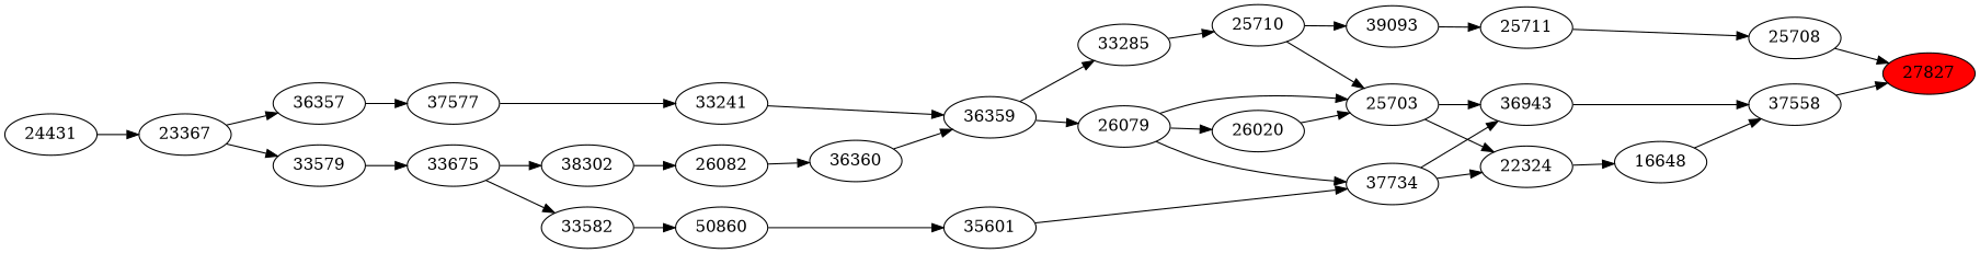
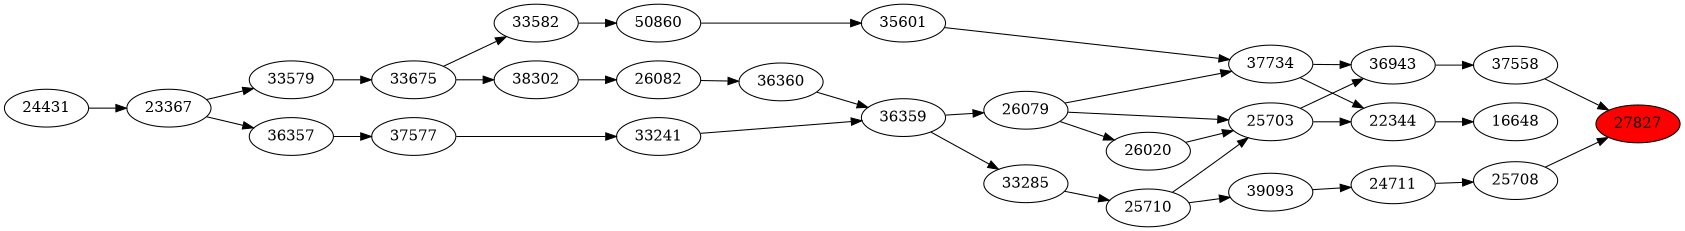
  strict digraph {
    fontname="DejaVu Serif"
    rankdir=LR
    node [fontname="DejaVu Serif"]
    edge [fontname="DejaVu Serif"]
    n1 [fillcolor=red label=27827 style=filled]
    n2 [label=37558]
    n3 [label=25708]
    n4 [label=16648]
    n5 [label=36943]
-   n6 [label=25711]
-   n7 [label=22324]
+   n6 [label=24711]
+   n7 [label=22344]
    n8 [label=25703]
    n9 [label=37734]
    n10 [label=39093]
    n11 [label=26020]
    n12 [label=26079]
    n13 [label=25710]
    n14 [label=35601]
    n15 [label=36359]
    n16 [label=33285]
    n17 [label=26082]
    n18 [label=36360]
    n19 [label=50860]
    n20 [label=33241]
    n21 [label=38302]
    n22 [label=33582]
    n23 [label=37577]
    n24 [label=33675]
    n25 [label=36357]
    n26 [label=33579]
    n27 [label=23367]
    n28 [label=24431]
    n2 -> n1
    n3 -> n1
-   n4 -> n2
    n5 -> n2
    n6 -> n3
    n7 -> n4
    n8 -> n5
    n8 -> n7
    n9 -> n5
    n9 -> n7
    n10 -> n6
    n11 -> n8
    n12 -> n8
    n12 -> n9
    n12 -> n11
    n13 -> n8
    n13 -> n10
    n14 -> n9
    n15 -> n12
    n15 -> n16
    n16 -> n13
    n17 -> n18
    n18 -> n15
    n19 -> n14
    n20 -> n15
    n21 -> n17
    n22 -> n19
    n23 -> n20
    n24 -> n21
    n24 -> n22
    n25 -> n23
    n26 -> n24
    n27 -> n25
    n27 -> n26
    n28 -> n27
  }
